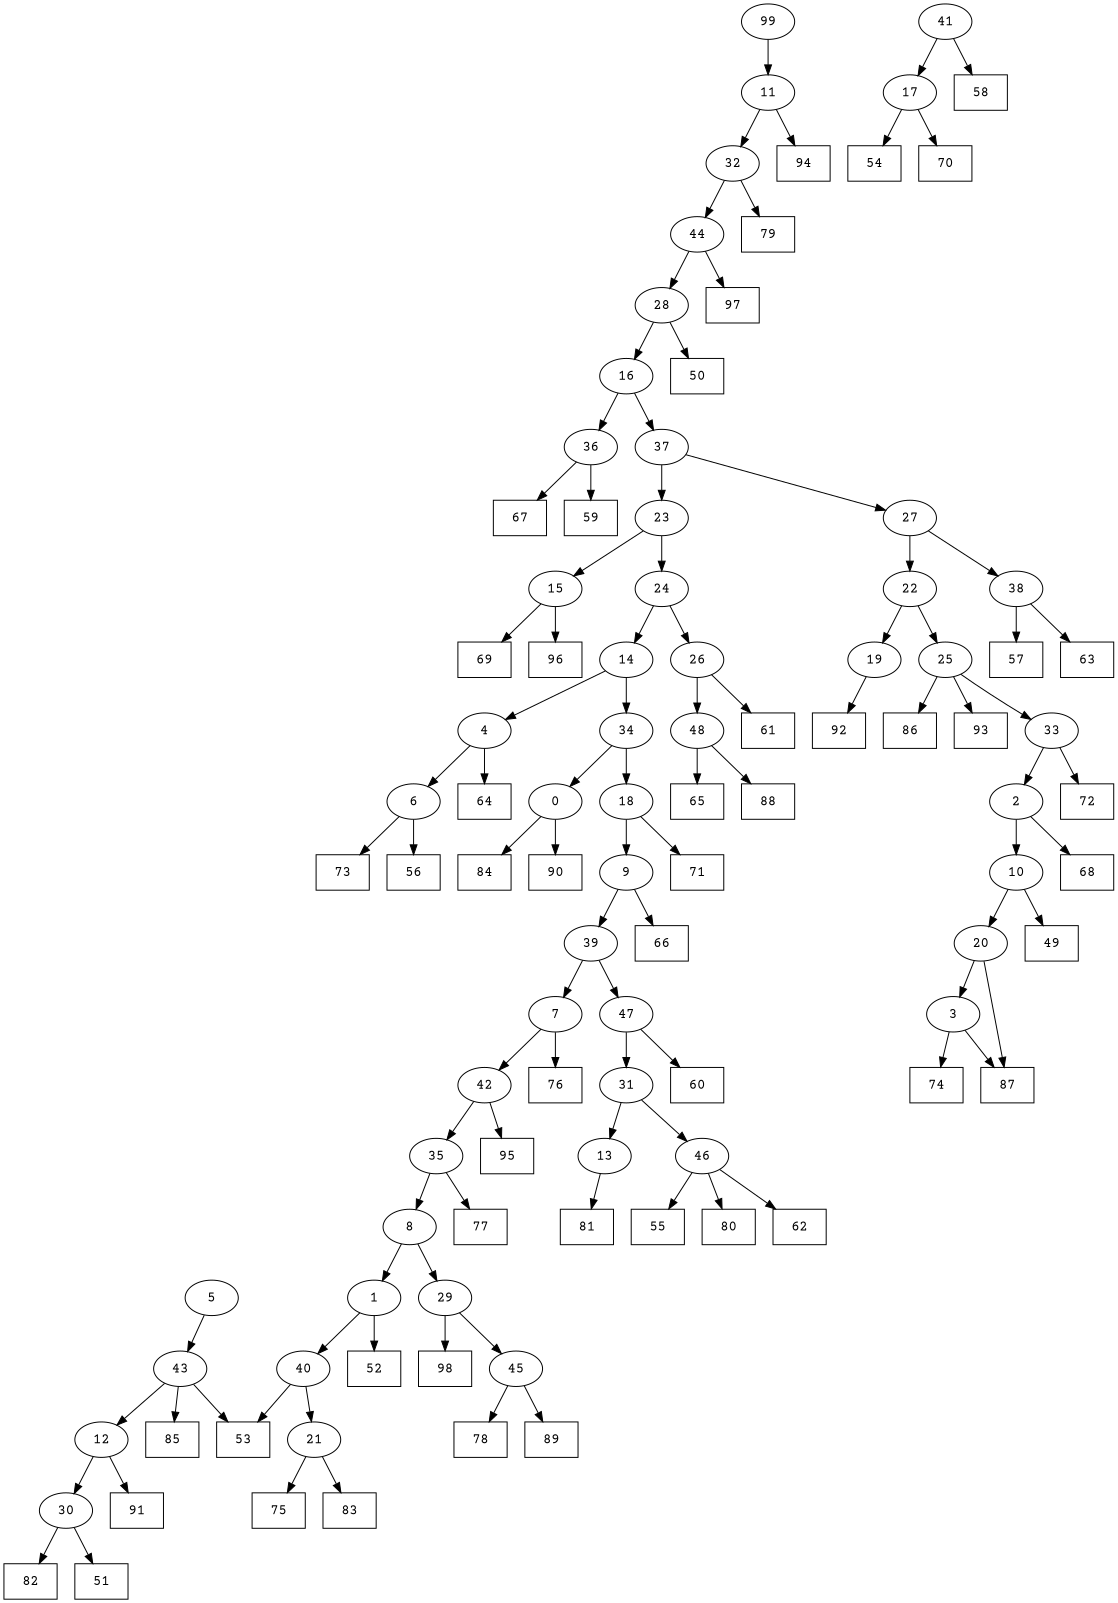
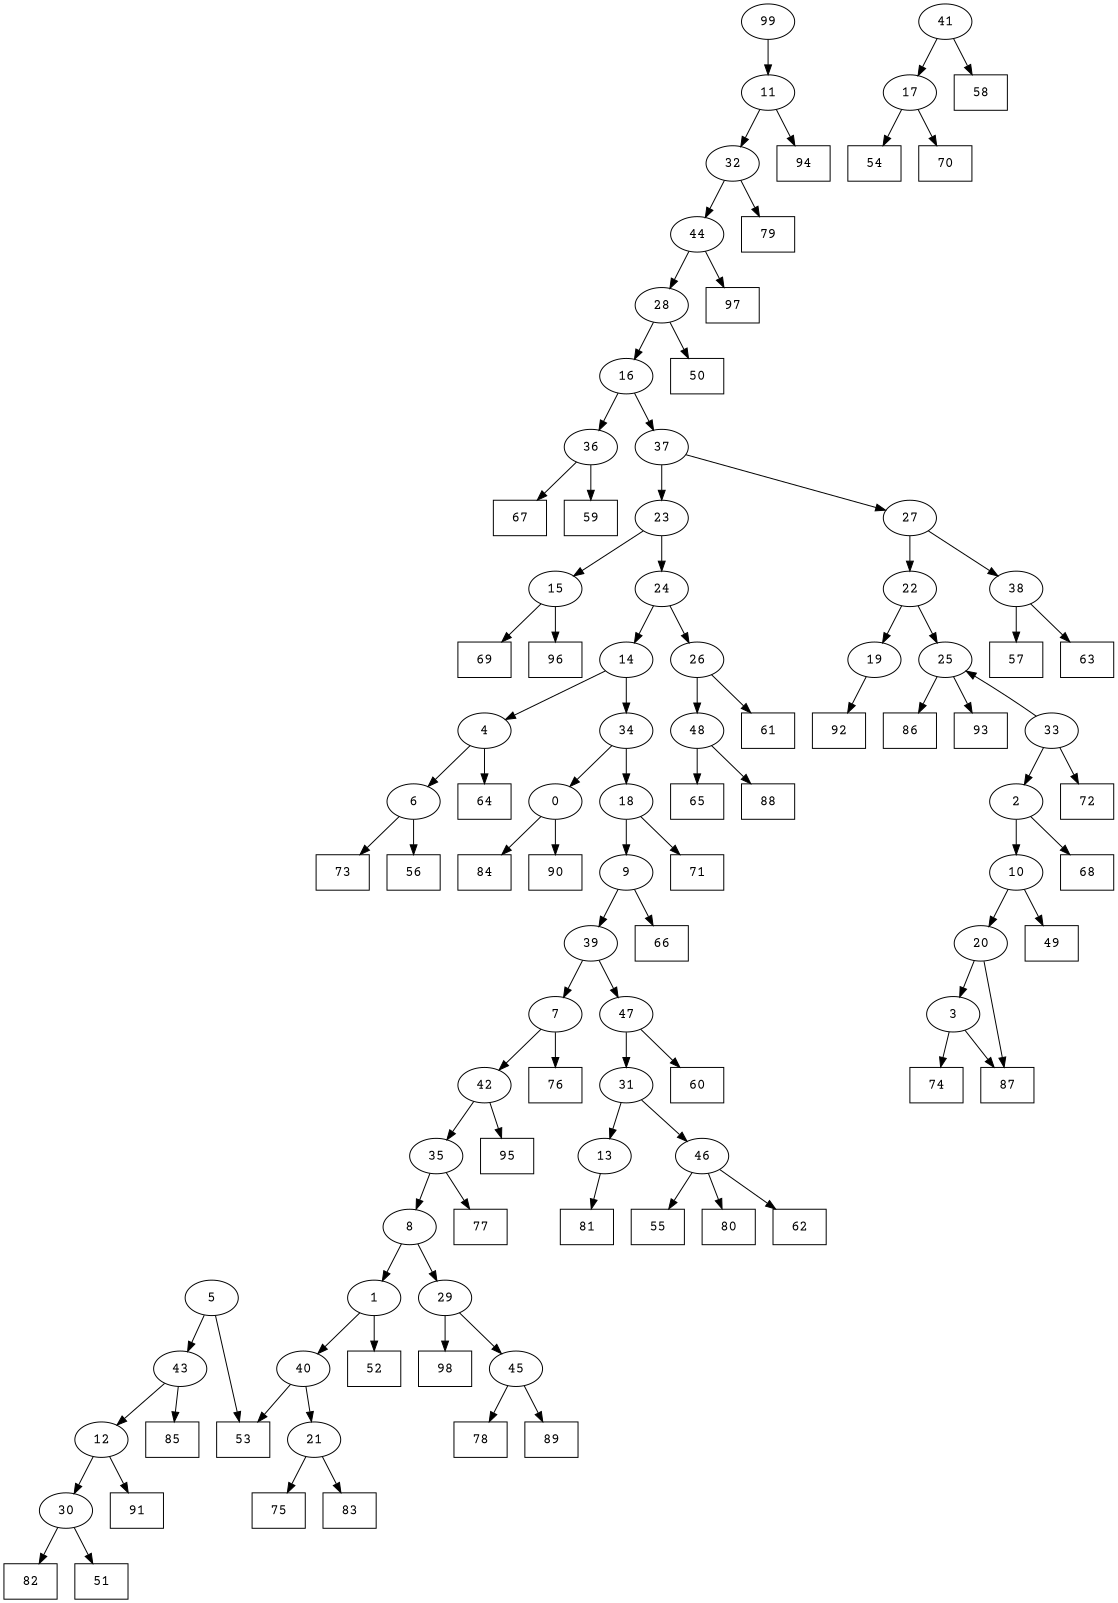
  digraph {
    fontname="Courier Prime"
    node [fontname="Courier Prime"]
    edge [fontname="Courier Prime"]
    n1 [label=0]
    n2 [label=84 shape=box]
    n3 [label=90 shape=box]
    n4 [label=1]
    n5 [label=40]
    n6 [label=52 shape=box]
    n7 [label=53 shape=box]
    n8 [label=21]
    n9 [label=2]
    n10 [label=10]
    n11 [label=68 shape=box]
    n12 [label=20]
    n13 [label=49 shape=box]
    n14 [label=3]
    n15 [label=74 shape=box]
    n16 [label=87 shape=box]
    n17 [label=4]
    n18 [label=6]
    n19 [label=64 shape=box]
    n20 [label=73 shape=box]
    n21 [label=56 shape=box]
    n22 [label=5]
    n23 [label=43]
    n24 [label=12]
    n25 [label=85 shape=box]
    n26 [label=7]
    n27 [label=42]
    n28 [label=76 shape=box]
    n29 [label=35]
    n30 [label=95 shape=box]
    n31 [label=8]
    n32 [label=29]
    n33 [label=45]
    n34 [label=98 shape=box]
    n35 [label=9]
    n36 [label=39]
    n37 [label=66 shape=box]
    n38 [label=47]
    n39 [label=11]
    n40 [label=32]
    n41 [label=94 shape=box]
    n42 [label=44]
    n43 [label=79 shape=box]
    n44 [label=30]
    n45 [label=91 shape=box]
    n46 [label=82 shape=box]
    n47 [label=51 shape=box]
    n48 [label=13]
    n49 [label=81 shape=box]
    n50 [label=55 shape=box]
    n51 [label=14]
    n52 [label=34]
    n53 [label=18]
    n54 [label=15]
    n55 [label=69 shape=box]
    n56 [label=96 shape=box]
    n57 [label=16]
    n58 [label=36]
    n59 [label=37]
    n60 [label=67 shape=box]
    n61 [label=59 shape=box]
    n62 [label=23]
    n63 [label=27]
    n64 [label=17]
    n65 [label=54 shape=box]
    n66 [label=70 shape=box]
    n67 [label=71 shape=box]
    n68 [label=19]
    n69 [label=92 shape=box]
    n70 [label=93 shape=box]
    n71 [label=41]
    n72 [label=58 shape=box]
    n73 [label=75 shape=box]
    n74 [label=83 shape=box]
    n75 [label=22]
    n76 [label=25]
    n77 [label=33]
    n78 [label=86 shape=box]
    n79 [label=24]
    n80 [label=26]
    n81 [label=48]
    n82 [label=61 shape=box]
    n83 [label=72 shape=box]
    n84 [label=65 shape=box]
    n85 [label=88 shape=box]
    n86 [label=38]
    n87 [label=57 shape=box]
    n88 [label=63 shape=box]
    n89 [label=28]
    n90 [label=50 shape=box]
    n91 [label=89 shape=box]
    n92 [label=78 shape=box]
    n93 [label=31]
    n94 [label=46]
    n95 [label=80 shape=box]
    n96 [label=62 shape=box]
    n97 [label=97 shape=box]
    n98 [label=77 shape=box]
    n99 [label=60 shape=box]
    n100 [label=99]
    n1 -> n2
    n1 -> n3
    n4 -> n5
    n4 -> n6
    n5 -> n7
    n5 -> n8
    n8 -> n73
    n8 -> n74
    n9 -> n10
    n9 -> n11
    n10 -> n12
    n10 -> n13
    n12 -> n14
    n12 -> n16
    n14 -> n15
    n14 -> n16
    n17 -> n18
    n17 -> n19
    n18 -> n20
    n18 -> n21
-   n23 -> n7
+   n22 -> n7
    n22 -> n23
    n23 -> n24
    n23 -> n25
    n24 -> n44
    n24 -> n45
    n26 -> n27
    n26 -> n28
    n27 -> n29
    n27 -> n30
    n29 -> n31
    n29 -> n98
    n31 -> n4
    n31 -> n32
    n32 -> n33
    n32 -> n34
    n33 -> n91
    n33 -> n92
    n35 -> n36
    n35 -> n37
    n36 -> n26
    n36 -> n38
    n38 -> n93
    n38 -> n99
    n39 -> n40
    n39 -> n41
    n40 -> n42
    n40 -> n43
    n42 -> n89
    n42 -> n97
    n44 -> n46
    n44 -> n47
    n48 -> n49
    n51 -> n17
    n51 -> n52
    n52 -> n1
    n52 -> n53
    n53 -> n35
    n53 -> n67
    n54 -> n55
    n54 -> n56
    n57 -> n58
    n57 -> n59
    n58 -> n60
    n58 -> n61
    n59 -> n62
    n59 -> n63
    n62 -> n54
    n62 -> n79
    n63 -> n75
    n63 -> n86
    n64 -> n65
    n64 -> n66
    n68 -> n69
    n71 -> n64
    n71 -> n72
    n75 -> n68
    n75 -> n76
    n76 -> n70
-   n76 -> n77
+   n77 -> n76
    n76 -> n78
    n77 -> n9
    n77 -> n83
    n79 -> n51
    n79 -> n80
    n80 -> n81
    n80 -> n82
    n81 -> n84
    n81 -> n85
    n86 -> n87
    n86 -> n88
    n89 -> n57
    n89 -> n90
    n93 -> n48
    n93 -> n94
    n94 -> n50
    n94 -> n95
    n94 -> n96
    n100 -> n39
  }
